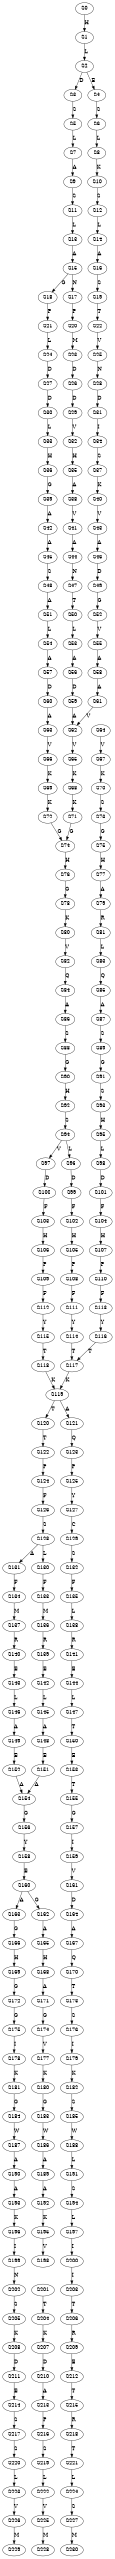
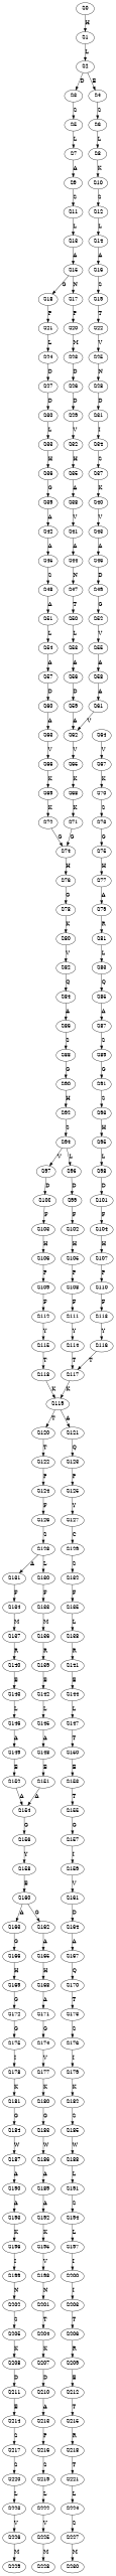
  strict digraph {
    S0
    S1
    S2
    S3
    S4
    S5
    S6
    S7
    S8
    S9
    S10
    S11
    S12
    S13
    S14
    S15
    S16
    S17
    S18
    S19
    S20
    S21
    S22
    S23
    S24
    S25
    S26
    S27
    S28
    S29
    S30
    S31
    S32
    S33
    S34
    S35
    S36
    S37
    S38
    S39
    S40
    S41
    S42
    S43
    S44
    S45
    S46
    S47
    S48
    S49
    S50
    S51
    S52
    S53
    S54
    S55
    S56
    S57
    S58
    S59
    S60
    S61
    S62
    S63
    S65
    S66
    S64
    S67
    S68
    S69
    S70
    S71
    S72
    S73
    S74
    S75
    S76
    S77
    S78
    S79
    S80
    S81
    S82
    S83
    S84
    S85
    S86
    S87
    S88
    S89
    S90
    S91
    S92
    S93
    S94
    S95
    S96
    S97
    S98
    S99
    S100
    S101
    S102
    S103
    S104
    S105
    S106
    S107
    S108
    S109
    S110
    S111
    S112
    S113
    S114
    S115
    S116
    S117
    S118
    S119
    S120
    S121
    S122
    S123
    S124
    S125
    S126
    S127
    S128
    S129
    S130
    S131
    S132
    S133
    S134
    S135
    S136
    S137
    S138
    S139
    S140
    S141
    S142
    S143
    S144
    S145
    S146
    S147
    S148
    S149
    S150
    S151
    S152
    S153
    S154
    S155
    S156
    S157
    S158
    S159
    S160
    S161
    S162
    S163
    S164
    S165
    S166
    S167
    S168
    S169
    S170
    S171
    S172
    S173
    S174
    S175
    S176
    S177
    S178
    S179
    S180
    S181
    S182
    S183
    S184
    S185
    S186
    S187
    S188
    S189
    S190
    S191
    S192
    S193
    S194
    S195
    S196
    S197
    S198
    S199
    S200
    S201
    S202
    S203
    S204
    S205
    S206
    S207
    S208
    S209
    S210
    S211
    S212
    S213
    S214
    S215
    S216
    S217
    S218
    S219
    S220
    S221
    S222
    S223
    S224
    S225
    S226
    S227
    S228
    S229
    S230
    S0 -> S1 [label=H]
    S1 -> S2 [label=L]
    S2 -> S3 [label=D]
    S2 -> S4 [label=E]
    S3 -> S5 [label=S]
    S4 -> S6 [label=S]
    S5 -> S7 [label=L]
    S6 -> S8 [label=L]
    S7 -> S9 [label=A]
    S8 -> S10 [label=K]
    S9 -> S11 [label=S]
    S10 -> S12 [label=S]
    S11 -> S13 [label=L]
    S12 -> S14 [label=L]
    S13 -> S15 [label=A]
    S14 -> S16 [label=A]
    S15 -> S17 [label=N]
    S15 -> S18 [label=G]
    S16 -> S19 [label=S]
    S17 -> S20 [label=P]
    S18 -> S21 [label=P]
    S19 -> S22 [label=T]
    S20 -> S23 [label=M]
    S21 -> S24 [label=L]
    S22 -> S25 [label=V]
    S23 -> S26 [label=D]
    S24 -> S27 [label=D]
    S25 -> S28 [label=N]
    S26 -> S29 [label=D]
    S27 -> S30 [label=D]
    S28 -> S31 [label=D]
    S29 -> S32 [label=V]
    S30 -> S33 [label=L]
    S31 -> S34 [label=I]
    S32 -> S35 [label=H]
    S33 -> S36 [label=H]
    S34 -> S37 [label=S]
    S35 -> S38 [label=A]
    S36 -> S39 [label=G]
    S37 -> S40 [label=K]
    S38 -> S41 [label=V]
    S39 -> S42 [label=A]
    S40 -> S43 [label=V]
    S41 -> S44 [label=A]
    S42 -> S45 [label=A]
    S43 -> S46 [label=A]
    S44 -> S47 [label=N]
    S45 -> S48 [label=S]
    S46 -> S49 [label=D]
    S47 -> S50 [label=T]
    S48 -> S51 [label=A]
    S49 -> S52 [label=G]
    S50 -> S53 [label=L]
    S51 -> S54 [label=L]
    S52 -> S55 [label=V]
    S53 -> S56 [label=A]
    S54 -> S57 [label=A]
    S55 -> S58 [label=A]
    S56 -> S59 [label=D]
    S57 -> S60 [label=D]
    S58 -> S61 [label=A]
    S59 -> S62 [label=A]
    S60 -> S63 [label=A]
    S61 -> S62 [label=V]
    S62 -> S65 [label=V]
    S63 -> S66 [label=V]
    S65 -> S68 [label=K]
    S66 -> S69 [label=K]
    S64 -> S67 [label=V]
    S67 -> S70 [label=K]
    S68 -> S71 [label=K]
    S69 -> S72 [label=K]
    S70 -> S73 [label=S]
    S71 -> S74 [label=G]
    S72 -> S74 [label=G]
    S73 -> S75 [label=G]
    S74 -> S76 [label=H]
    S75 -> S77 [label=H]
    S76 -> S78 [label=G]
    S77 -> S79 [label=A]
    S78 -> S80 [label=K]
    S79 -> S81 [label=R]
    S80 -> S82 [label=V]
    S81 -> S83 [label=L]
    S82 -> S84 [label=Q]
    S83 -> S85 [label=Q]
    S84 -> S86 [label=A]
    S85 -> S87 [label=A]
    S86 -> S88 [label=S]
    S87 -> S89 [label=S]
    S88 -> S90 [label=G]
    S89 -> S91 [label=G]
    S90 -> S92 [label=H]
    S91 -> S93 [label=S]
    S92 -> S94 [label=S]
    S93 -> S95 [label=H]
    S94 -> S96 [label=L]
    S94 -> S97 [label=V]
    S95 -> S98 [label=L]
    S96 -> S99 [label=D]
    S97 -> S100 [label=D]
    S98 -> S101 [label=D]
    S99 -> S102 [label=F]
    S100 -> S103 [label=F]
    S101 -> S104 [label=F]
    S102 -> S105 [label=H]
    S103 -> S106 [label=H]
    S104 -> S107 [label=H]
    S105 -> S108 [label=P]
    S106 -> S109 [label=P]
    S107 -> S110 [label=P]
    S108 -> S111 [label=F]
    S109 -> S112 [label=F]
    S110 -> S113 [label=F]
    S111 -> S114 [label=Y]
    S112 -> S115 [label=Y]
    S113 -> S116 [label=Y]
    S114 -> S117 [label=T]
    S115 -> S118 [label=T]
    S116 -> S117 [label=T]
    S117 -> S119 [label=K]
    S118 -> S119 [label=K]
    S119 -> S120 [label=T]
    S119 -> S121 [label=A]
    S120 -> S122 [label=T]
    S121 -> S123 [label=Q]
    S122 -> S124 [label=P]
    S123 -> S125 [label=P]
    S124 -> S126 [label=F]
    S125 -> S127 [label=Y]
    S126 -> S128 [label=S]
    S127 -> S129 [label=C]
    S128 -> S130 [label=L]
    S128 -> S131 [label=A]
    S129 -> S132 [label=S]
    S130 -> S133 [label=F]
    S131 -> S134 [label=F]
    S132 -> S135 [label=F]
    S133 -> S136 [label=M]
    S134 -> S137 [label=M]
    S135 -> S138 [label=L]
    S136 -> S139 [label=R]
    S137 -> S140 [label=R]
    S138 -> S141 [label=R]
    S139 -> S142 [label=E]
    S140 -> S143 [label=E]
    S141 -> S144 [label=E]
    S142 -> S145 [label=L]
    S143 -> S146 [label=L]
    S144 -> S147 [label=L]
    S145 -> S148 [label=A]
    S146 -> S149 [label=A]
    S147 -> S150 [label=T]
    S148 -> S151 [label=E]
    S149 -> S152 [label=E]
    S150 -> S153 [label=E]
    S151 -> S154 [label=A]
    S152 -> S154 [label=A]
    S153 -> S155 [label=T]
    S154 -> S156 [label=G]
    S155 -> S157 [label=G]
    S156 -> S158 [label=Y]
    S157 -> S159 [label=I]
    S158 -> S160 [label=E]
    S159 -> S161 [label=V]
    S160 -> S162 [label=G]
    S160 -> S163 [label=A]
    S161 -> S164 [label=D]
    S162 -> S165 [label=A]
    S163 -> S166 [label=G]
    S164 -> S167 [label=A]
    S165 -> S168 [label=H]
    S166 -> S169 [label=H]
    S167 -> S170 [label=Q]
    S168 -> S171 [label=A]
    S169 -> S172 [label=G]
    S170 -> S173 [label=T]
    S171 -> S174 [label=G]
    S172 -> S175 [label=G]
    S173 -> S176 [label=S]
    S174 -> S177 [label=V]
    S175 -> S178 [label=I]
    S176 -> S179 [label=I]
    S177 -> S180 [label=K]
    S178 -> S181 [label=K]
    S179 -> S182 [label=K]
    S180 -> S183 [label=G]
    S181 -> S184 [label=G]
    S182 -> S185 [label=S]
    S183 -> S186 [label=W]
    S184 -> S187 [label=W]
    S185 -> S188 [label=W]
    S186 -> S189 [label=A]
    S187 -> S190 [label=A]
    S188 -> S191 [label=L]
    S189 -> S192 [label=A]
    S190 -> S193 [label=A]
    S191 -> S194 [label=S]
    S192 -> S195 [label=K]
    S193 -> S196 [label=K]
    S194 -> S197 [label=L]
    S195 -> S198 [label=V]
    S196 -> S199 [label=I]
    S197 -> S200 [label=I]
+   S198 -> S201 [label=N]
    S199 -> S202 [label=N]
    S200 -> S203 [label=I]
    S201 -> S204 [label=T]
    S202 -> S205 [label=S]
    S203 -> S206 [label=T]
    S204 -> S207 [label=K]
    S205 -> S208 [label=K]
    S206 -> S209 [label=R]
    S207 -> S210 [label=D]
    S208 -> S211 [label=D]
    S209 -> S212 [label=E]
    S210 -> S213 [label=A]
    S211 -> S214 [label=E]
    S212 -> S215 [label=T]
    S213 -> S216 [label=P]
    S214 -> S217 [label=S]
    S215 -> S218 [label=R]
    S216 -> S219 [label=S]
    S217 -> S220 [label=S]
    S218 -> S221 [label=T]
    S219 -> S222 [label=L]
    S220 -> S223 [label=L]
    S221 -> S224 [label=L]
    S222 -> S225 [label=V]
    S223 -> S226 [label=V]
    S224 -> S227 [label=S]
    S225 -> S228 [label=M]
    S226 -> S229 [label=M]
    S227 -> S230 [label=M]
  }
